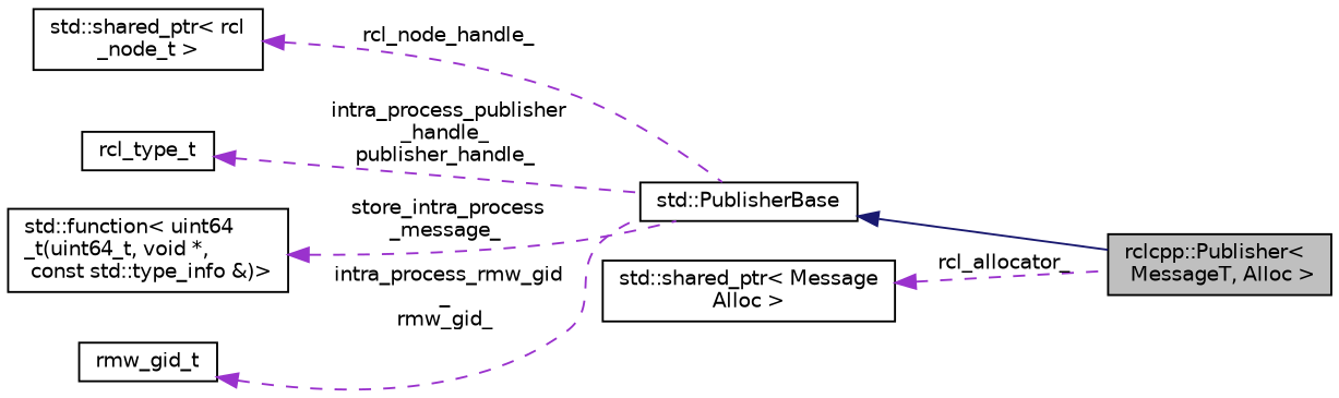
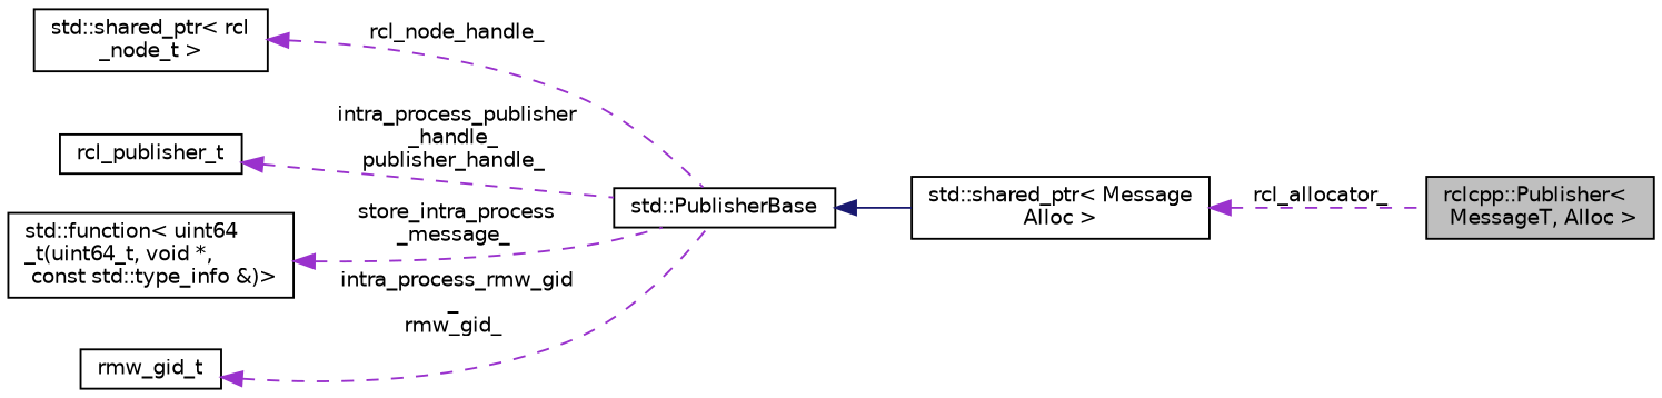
  digraph {
    rankdir=LR
    node [color=black fillcolor=white fontname=Helvetica fontsize=10 shape=record style=filled]
    edge [color=darkorchid3 dir=back fontname=Helvetica fontsize=10 labelfontname=Helvetica labelfontsize=10 style=dashed]
    n1 [fillcolor=grey75 fontcolor=black height=0.2 label="rclcpp::Publisher\<\l MessageT, Alloc \>" width=0.4]
    n2 [height=0.2 label="std::PublisherBase" width=0.4]
    n3 [height=0.2 label="std::shared_ptr\< rcl\l_node_t \>" width=0.4]
-   n4 [height=0.2 label=rcl_type_t width=0.4]
+   n4 [height=0.2 label=rcl_publisher_t width=0.4]
    n5 [height=0.2 label="std::function\< uint64\l_t(uint64_t, void *,\l const std::type_info &)\>" width=0.4]
    n6 [height=0.2 label=rmw_gid_t width=0.4]
    n7 [height=0.2 label="std::shared_ptr\< Message\lAlloc \>" width=0.4]
-   n2 -> n1 [color=midnightblue style=solid]
+   n2 -> n7 [color=midnightblue style=solid]
    n3 -> n2 [label=" rcl_node_handle_"]
    n4 -> n2 [label=" intra_process_publisher\l_handle_\npublisher_handle_"]
    n5 -> n2 [label=" store_intra_process\l_message_"]
    n6 -> n2 [label=" intra_process_rmw_gid\l_\nrmw_gid_"]
    n7 -> n1 [label=" rcl_allocator_"]
  }
